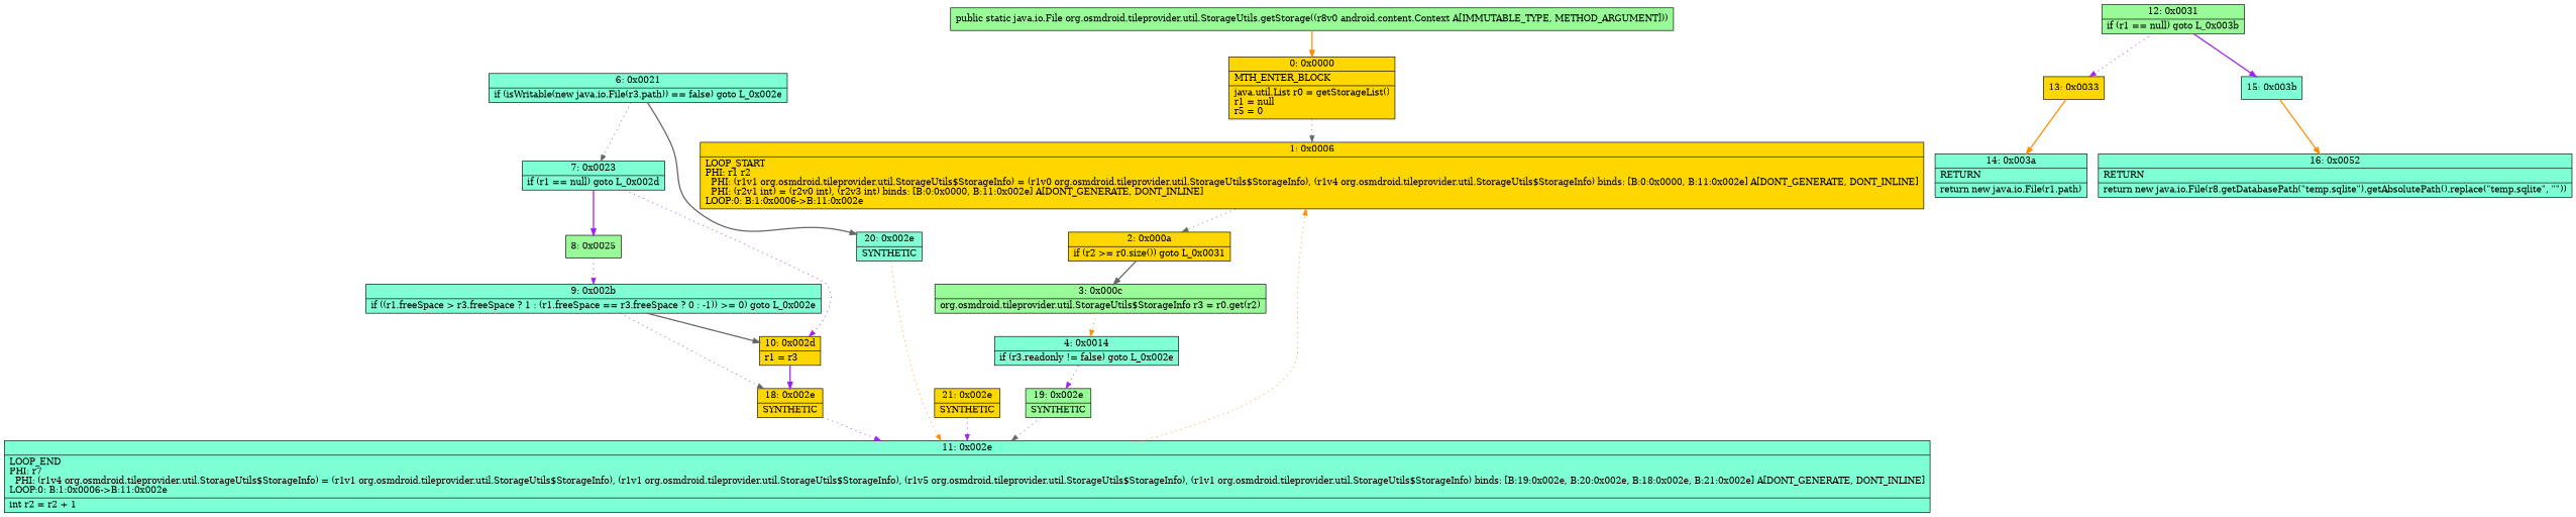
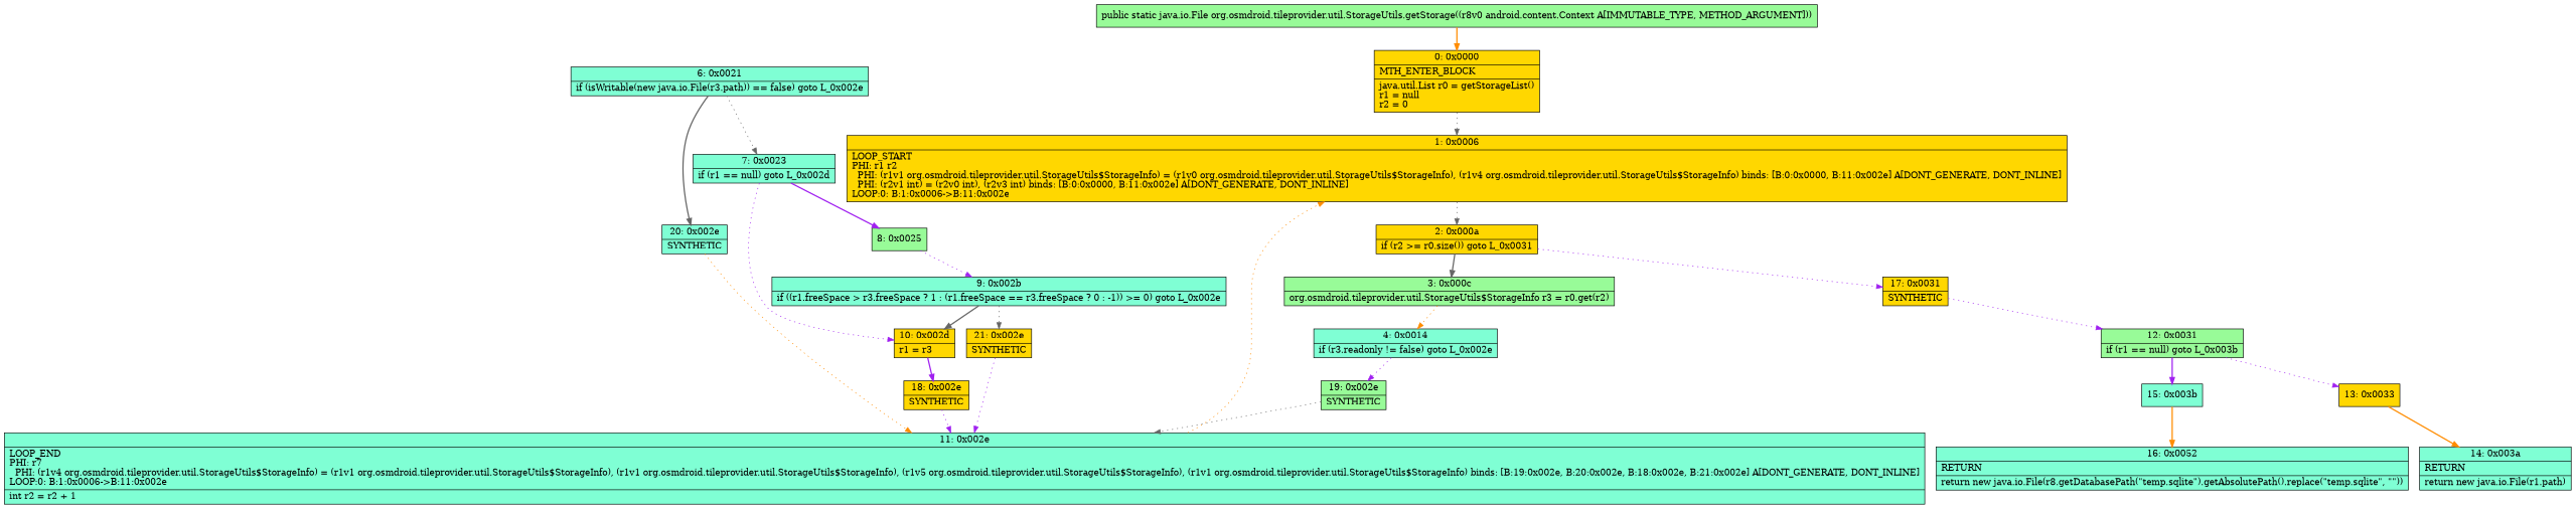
  digraph {
    node [fillcolor=aquamarine shape=record style=filled]
    edge [color=purple style=dotted]
-   n1 [fillcolor=gold label="{0\:\ 0x0000|MTH_ENTER_BLOCK\l|java.util.List r0 = getStorageList()\lr1 = null\lr5 = 0\l}"]
+   n1 [fillcolor=gold label="{0\:\ 0x0000|MTH_ENTER_BLOCK\l|java.util.List r0 = getStorageList()\lr1 = null\lr2 = 0\l}"]
    n2 [fillcolor=gold label="{1\:\ 0x0006|LOOP_START\lPHI: r1 r2 \l  PHI: (r1v1 org.osmdroid.tileprovider.util.StorageUtils$StorageInfo) = (r1v0 org.osmdroid.tileprovider.util.StorageUtils$StorageInfo), (r1v4 org.osmdroid.tileprovider.util.StorageUtils$StorageInfo) binds: [B:0:0x0000, B:11:0x002e] A[DONT_GENERATE, DONT_INLINE]\l  PHI: (r2v1 int) = (r2v0 int), (r2v3 int) binds: [B:0:0x0000, B:11:0x002e] A[DONT_GENERATE, DONT_INLINE]\lLOOP:0: B:1:0x0006\-\>B:11:0x002e\l}"]
    n3 [fillcolor=gold label="{2\:\ 0x000a|if (r2 \>= r0.size()) goto L_0x0031\l}"]
    n4 [fillcolor=palegreen label="{3\:\ 0x000c|org.osmdroid.tileprovider.util.StorageUtils$StorageInfo r3 = r0.get(r2)\l}"]
+   n5 [fillcolor=gold label="{17\:\ 0x0031|SYNTHETIC\l}"]
    n6 [label="{4\:\ 0x0014|if (r3.readonly != false) goto L_0x002e\l}"]
    n7 [fillcolor=palegreen label="{12\:\ 0x0031|if (r1 == null) goto L_0x003b\l}"]
    n8 [fillcolor=palegreen label="{19\:\ 0x002e|SYNTHETIC\l}"]
    n9 [label="{11\:\ 0x002e|LOOP_END\lPHI: r7 \l  PHI: (r1v4 org.osmdroid.tileprovider.util.StorageUtils$StorageInfo) = (r1v1 org.osmdroid.tileprovider.util.StorageUtils$StorageInfo), (r1v1 org.osmdroid.tileprovider.util.StorageUtils$StorageInfo), (r1v5 org.osmdroid.tileprovider.util.StorageUtils$StorageInfo), (r1v1 org.osmdroid.tileprovider.util.StorageUtils$StorageInfo) binds: [B:19:0x002e, B:20:0x002e, B:18:0x002e, B:21:0x002e] A[DONT_GENERATE, DONT_INLINE]\lLOOP:0: B:1:0x0006\-\>B:11:0x002e\l|int r2 = r2 + 1\l}"]
    n10 [label="{6\:\ 0x0021|if (isWritable(new java.io.File(r3.path)) == false) goto L_0x002e\l}"]
    n11 [label="{7\:\ 0x0023|if (r1 == null) goto L_0x002d\l}"]
    n12 [label="{20\:\ 0x002e|SYNTHETIC\l}"]
    n13 [fillcolor=palegreen label="{8\:\ 0x0025}"]
    n14 [fillcolor=gold label="{10\:\ 0x002d|r1 = r3\l}"]
    n15 [label="{9\:\ 0x002b|if ((r1.freeSpace \> r3.freeSpace ? 1 : (r1.freeSpace == r3.freeSpace ? 0 : \-1)) \>= 0) goto L_0x002e\l}"]
    n16 [fillcolor=gold label="{18\:\ 0x002e|SYNTHETIC\l}"]
    n17 [fillcolor=gold label="{21\:\ 0x002e|SYNTHETIC\l}"]
    n18 [fillcolor=gold label="{13\:\ 0x0033}"]
    n19 [label="{15\:\ 0x003b}"]
    n20 [label="{14\:\ 0x003a|RETURN\l|return new java.io.File(r1.path)\l}"]
    n21 [label="{16\:\ 0x0052|RETURN\l|return new java.io.File(r8.getDatabasePath(\"temp.sqlite\").getAbsolutePath().replace(\"temp.sqlite\", \"\"))\l}"]
    n22 [fillcolor=palegreen label="{public static java.io.File org.osmdroid.tileprovider.util.StorageUtils.getStorage((r8v0 android.content.Context A[IMMUTABLE_TYPE, METHOD_ARGUMENT])) }"]
    n1 -> n2 [color=gray40]
    n2 -> n3 [color=gray40]
    n3 -> n4 [color=gray40 style=bold]
+   n3 -> n5
    n4 -> n6 [color=darkorange]
+   n5 -> n7
    n6 -> n8
    n7 -> n18
    n7 -> n19 [style=bold]
    n8 -> n9 [color=gray40]
    n9 -> n2 [color=darkorange]
    n10 -> n11 [color=gray40]
    n10 -> n12 [color=gray40 style=bold]
    n11 -> n13 [style=bold]
    n11 -> n14
    n12 -> n9 [color=darkorange]
    n13 -> n15
    n14 -> n16 [style=bold]
    n15 -> n14 [color=gray40 style=bold]
-   n15 -> n16 [color=gray40]
+   n15 -> n17 [color=gray40]
    n16 -> n9
    n17 -> n9
    n18 -> n20 [color=darkorange style=bold]
    n19 -> n21 [color=darkorange style=bold]
    n22 -> n1 [color=darkorange style=bold]
  }
